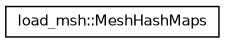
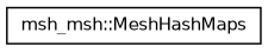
  digraph {
    rankdir=LR
-   n1 [color=black fillcolor=white fontname=Helvetica fontsize=10 height=0.2 label="load_msh::MeshHashMaps" shape=record style=filled width=0.4]
+   n1 [color=black fillcolor=white fontname=Helvetica fontsize=10 height=0.2 label="msh_msh::MeshHashMaps" shape=record style=filled width=0.4]
  }
